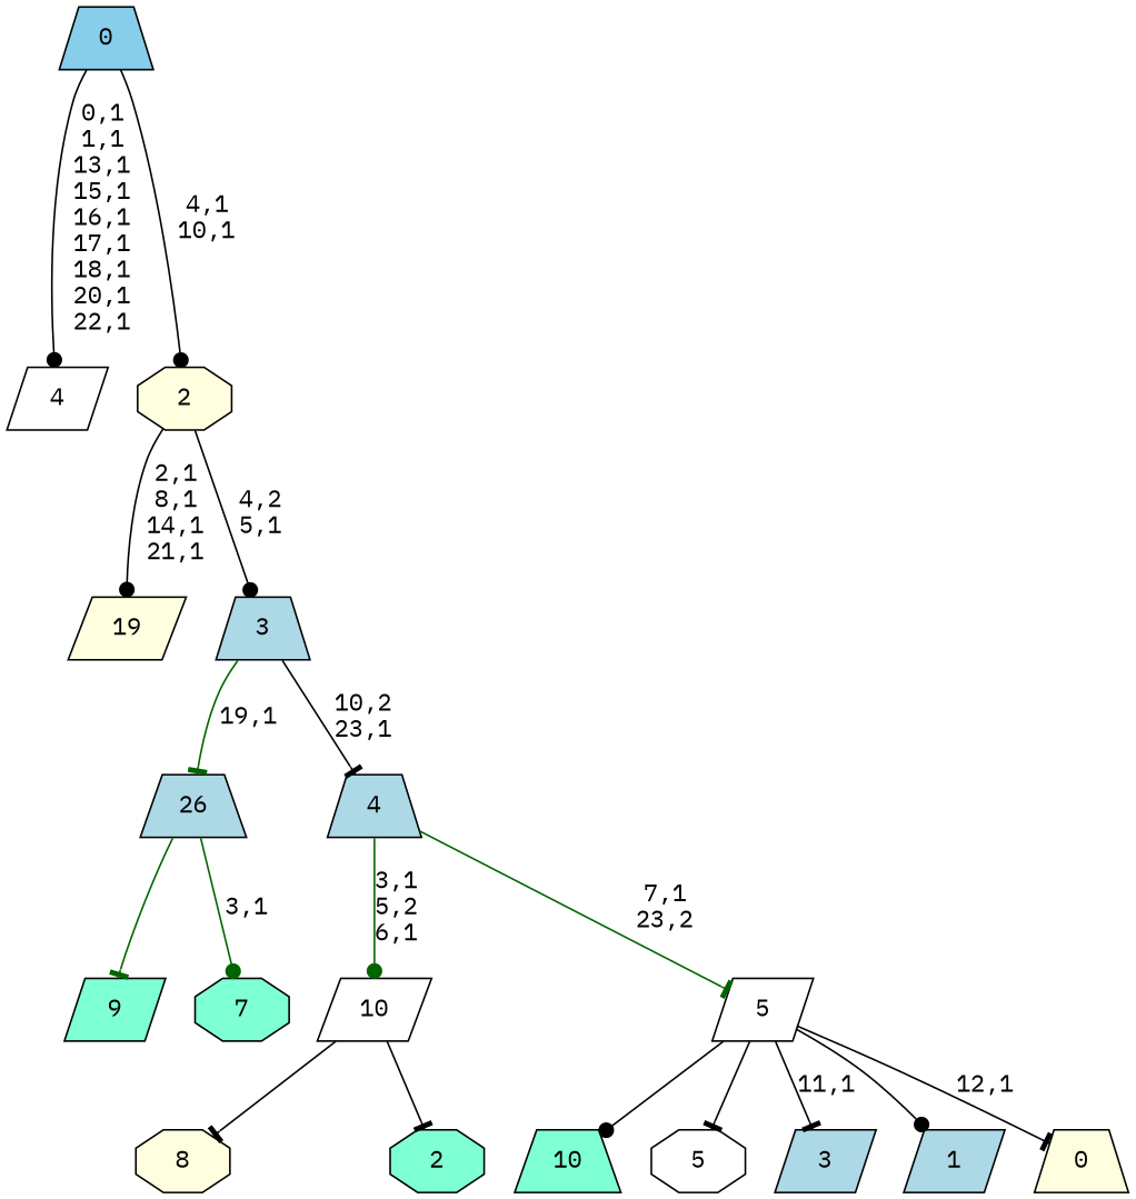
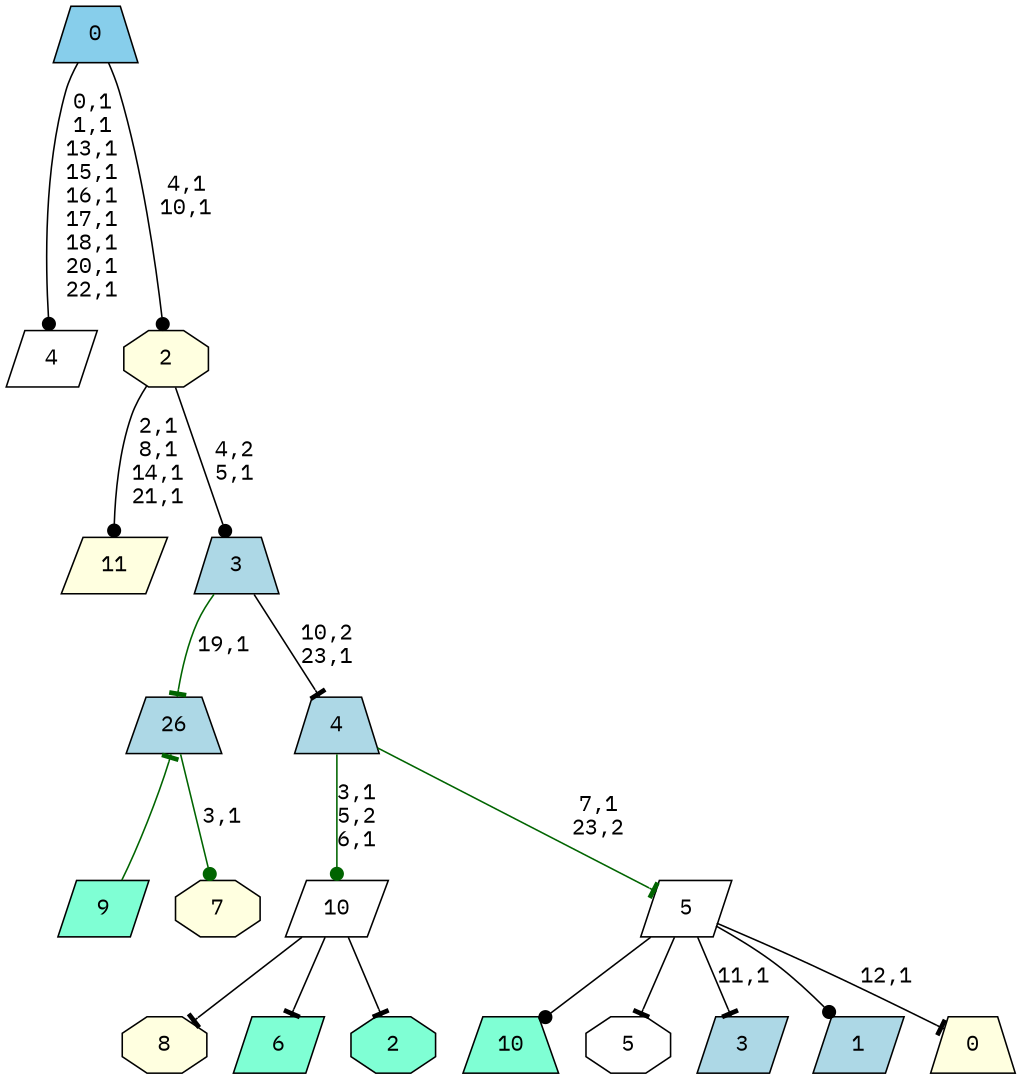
  digraph {
    fontname="IBM Plex Mono"
    node [fillcolor=aquamarine fontname="IBM Plex Mono" shape=parallelogram style=filled]
    edge [arrowhead=tee color=black fontname="IBM Plex Mono"]
-   n1 [fillcolor=lightyellow label=19]
+   n1 [fillcolor=lightyellow label=11]
    n2 [label=10 shape=trapezium]
    n3 [label=9]
    n4 [fillcolor=lightyellow label=8 shape=octagon]
-   n5 [label=7 shape=octagon]
+   n5 [fillcolor=lightyellow label=7 shape=octagon]
    26 [fillcolor=lightblue shape=trapezium]
+   n7 [label=6]
    n8 [fillcolor=white label=5 shape=octagon]
    n9 [fillcolor=white label=4]
    n10 [fillcolor=lightblue label=3]
    n11 [label=2 shape=octagon]
    10 [fillcolor=white]
    n13 [fillcolor=lightblue label=1]
    n14 [fillcolor=lightyellow label=0 shape=trapezium]
    5 [fillcolor=white]
    4 [fillcolor=lightblue shape=trapezium]
    3 [fillcolor=lightblue shape=trapezium]
    2 [fillcolor=lightyellow shape=octagon]
    0 [fillcolor=skyblue shape=trapezium]
-   26 -> n3 [color=darkgreen]
+   n3 -> 26 [color=darkgreen]
    26 -> n5 [arrowhead=dot color=darkgreen label="3,1"]
    10 -> n4
+   10 -> n7
    10 -> n11
    5 -> n2 [arrowhead=dot]
    5 -> n8
    5 -> n10 [label="11,1"]
    5 -> n13 [arrowhead=dot]
    5 -> n14 [label="12,1"]
    4 -> 10 [arrowhead=dot color=darkgreen label="3,1\n5,2\n6,1"]
    4 -> 5 [color=darkgreen label="7,1\n23,2"]
    3 -> 26 [color=darkgreen label="19,1"]
    3 -> 4 [label="10,2\n23,1"]
    2 -> n1 [arrowhead=dot label="2,1\n8,1\n14,1\n21,1"]
    2 -> 3 [arrowhead=dot label="4,2\n5,1"]
    0 -> n9 [arrowhead=dot label="0,1\n1,1\n13,1\n15,1\n16,1\n17,1\n18,1\n20,1\n22,1"]
    0 -> 2 [arrowhead=dot label="4,1\n10,1"]
  }
